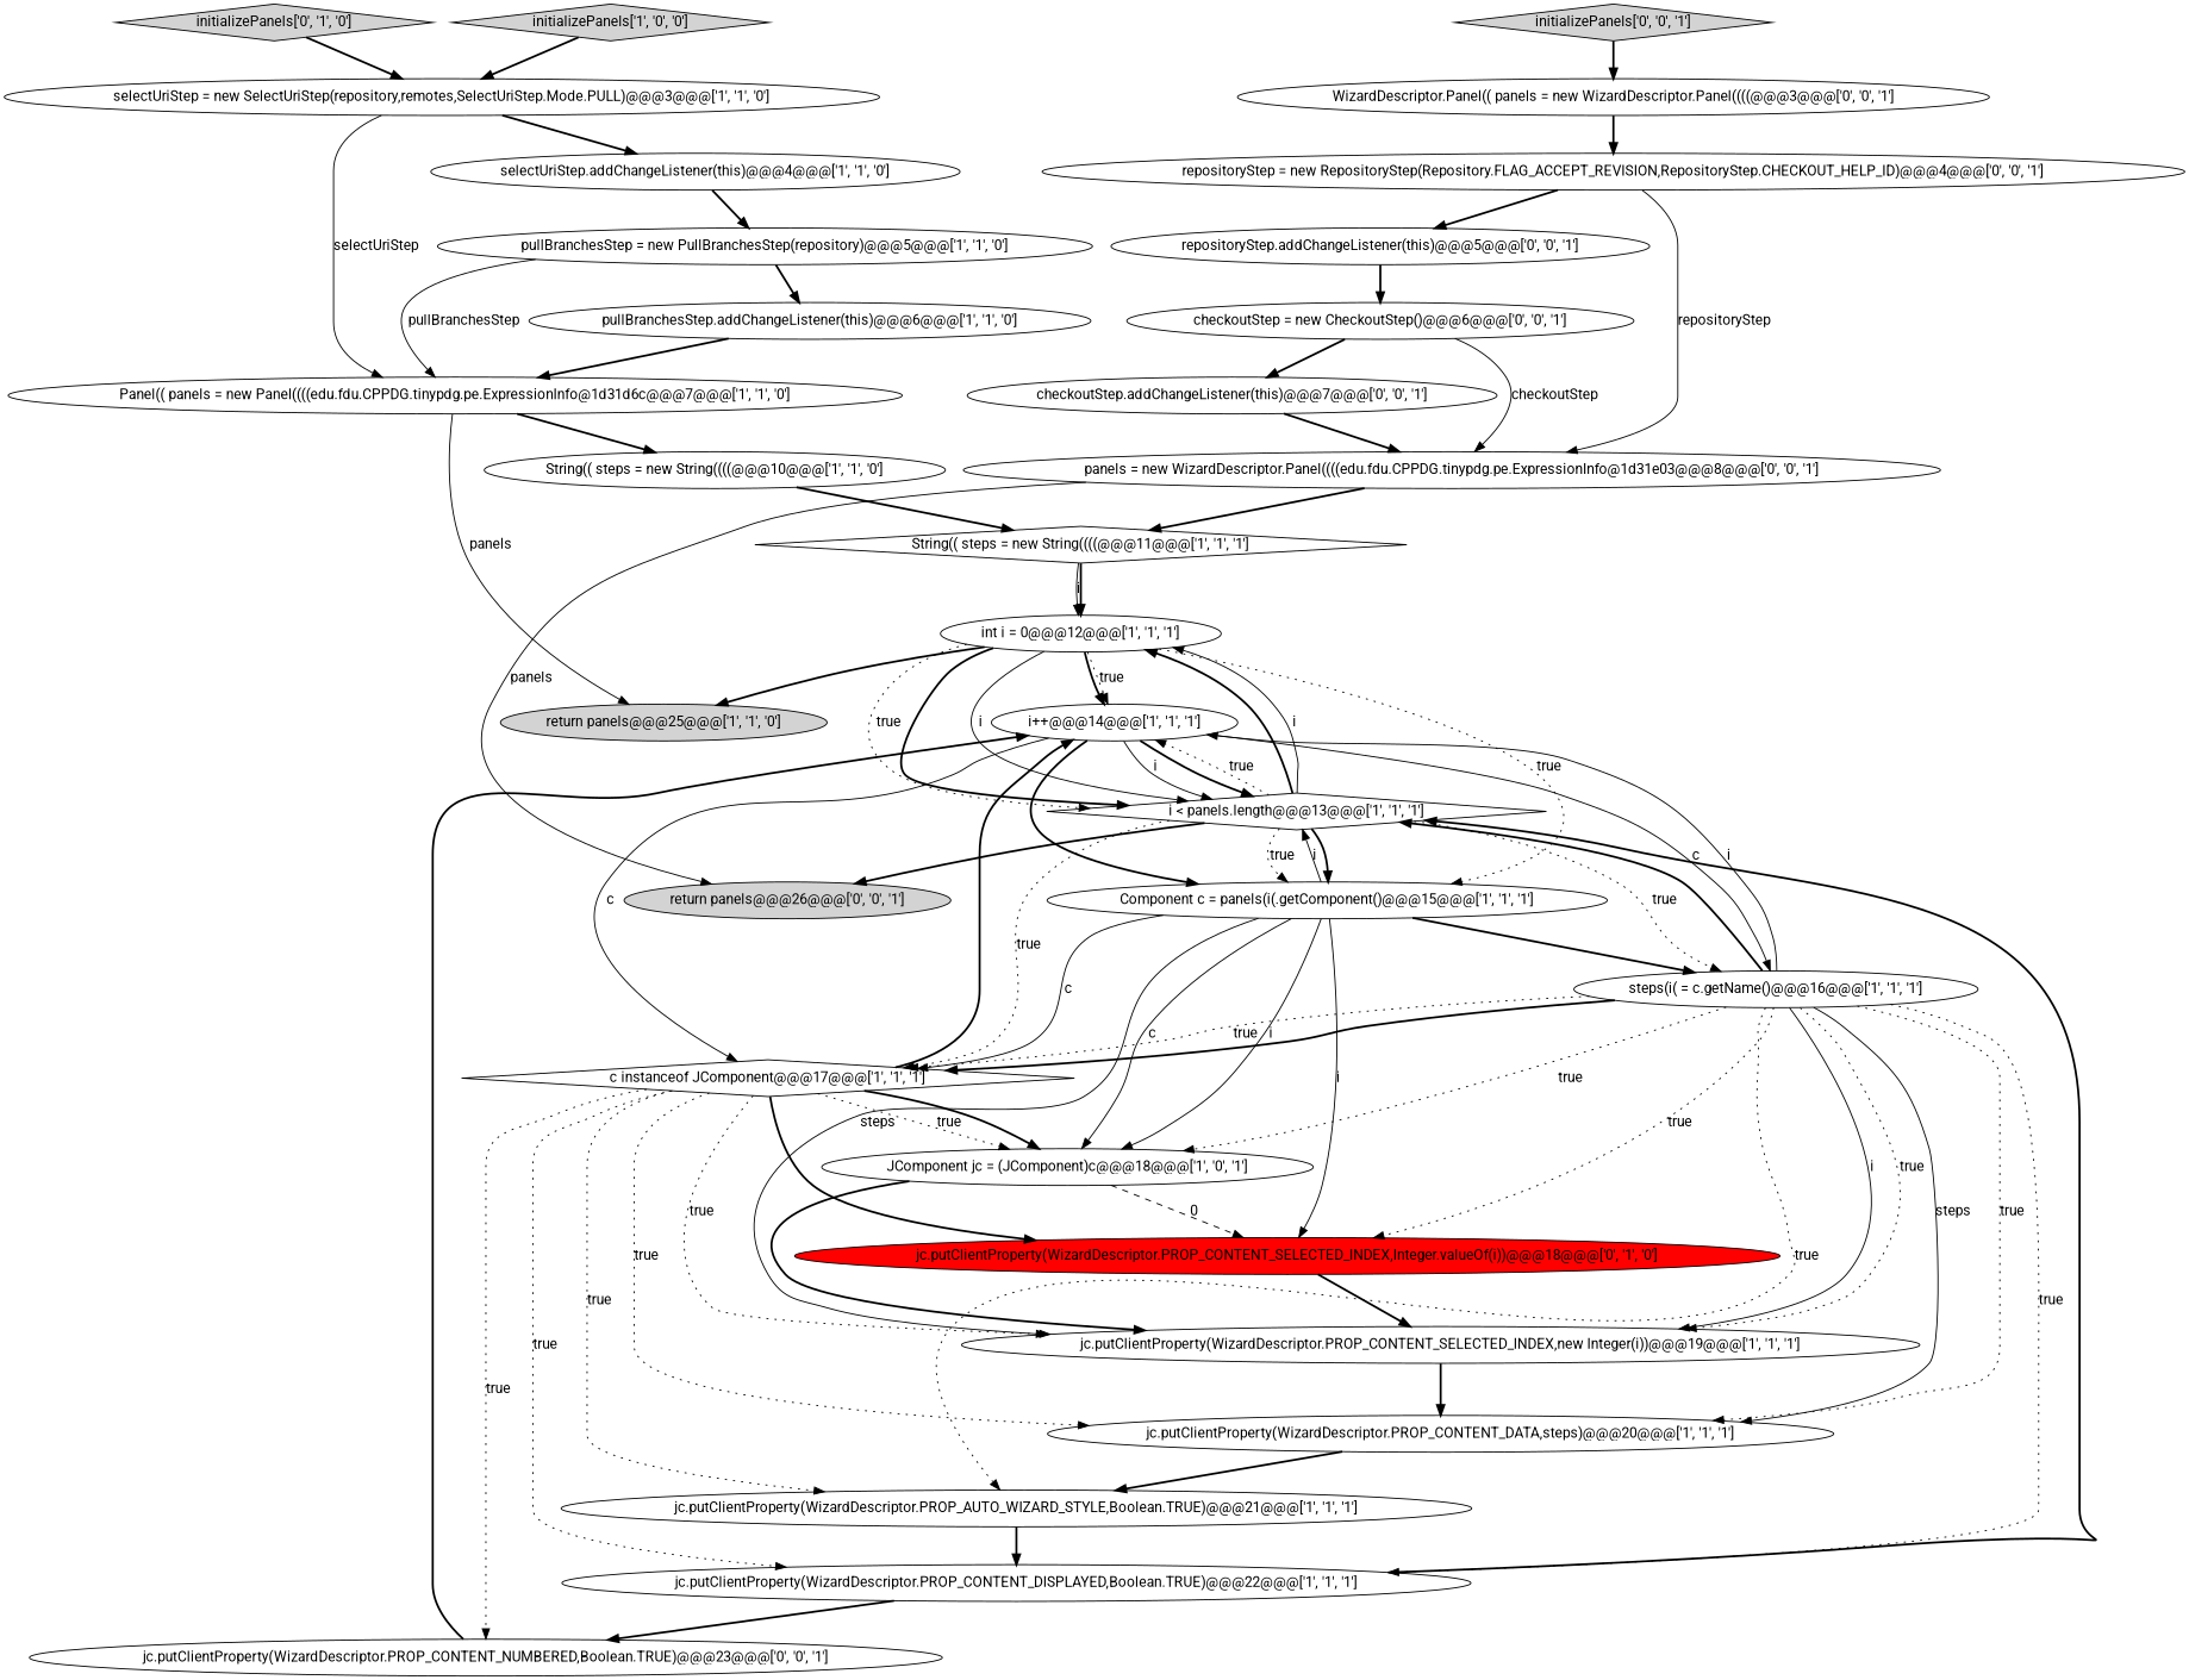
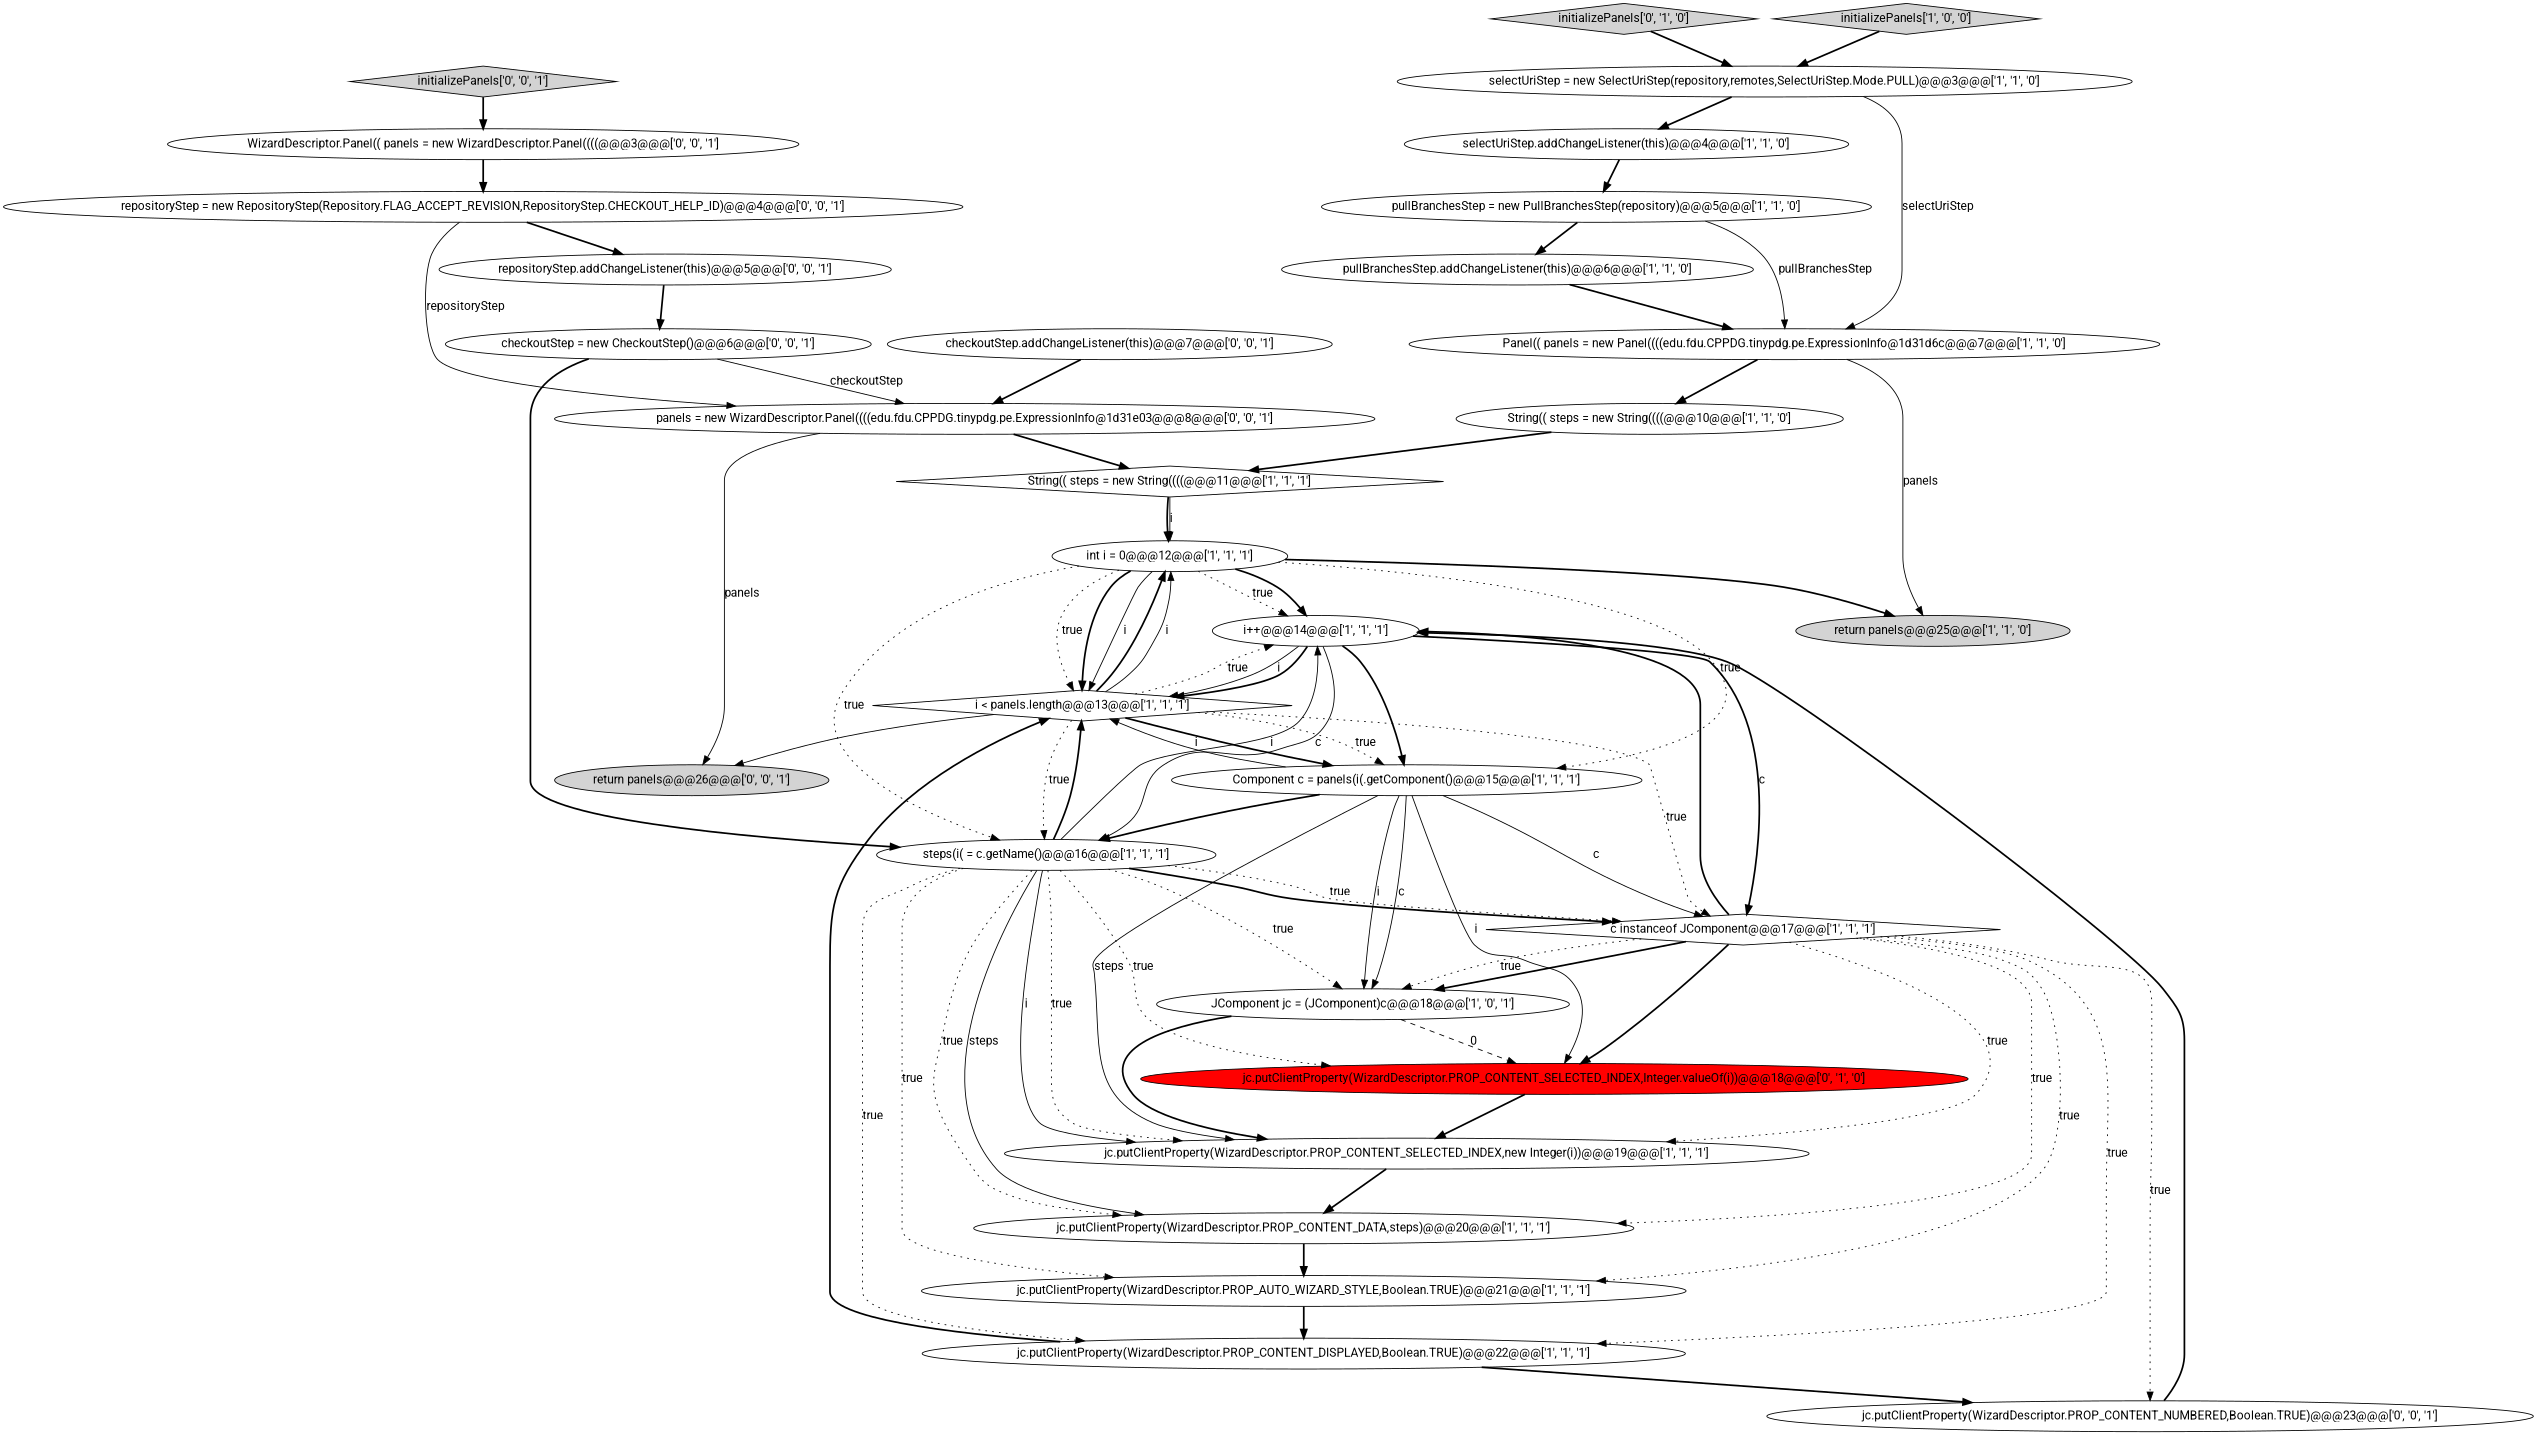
  digraph {
    fontname=Roboto
    node [fillcolor=white fontname=Roboto shape=ellipse style=filled]
    edge [fontname=Roboto style=bold]
    n1 [label="String(( steps = new String((((@@@11@@@['1', '1', '1']" shape=diamond]
    n2 [label="int i = 0@@@12@@@['1', '1', '1']"]
    n3 [label="i++@@@14@@@['1', '1', '1']"]
    n4 [fillcolor=lightgray label="return panels@@@25@@@['1', '1', '0']"]
    n5 [label="i < panels.length@@@13@@@['1', '1', '1']" shape=diamond]
    n6 [label="steps(i( = c.getName()@@@16@@@['1', '1', '1']"]
    n7 [label="Component c = panels(i(.getComponent()@@@15@@@['1', '1', '1']"]
    n8 [label="jc.putClientProperty(WizardDescriptor.PROP_CONTENT_NUMBERED,Boolean.TRUE)@@@23@@@['0', '0', '1']"]
    n9 [label="c instanceof JComponent@@@17@@@['1', '1', '1']" shape=diamond]
    n10 [fillcolor=lightgray label="initializePanels['0', '0', '1']" shape=diamond]
    n11 [label="WizardDescriptor.Panel(( panels = new WizardDescriptor.Panel((((@@@3@@@['0', '0', '1']"]
    n12 [label="repositoryStep = new RepositoryStep(Repository.FLAG_ACCEPT_REVISION,RepositoryStep.CHECKOUT_HELP_ID)@@@4@@@['0', '0', '1']"]
    n13 [fillcolor=lightgray label="initializePanels['0', '1', '0']" shape=diamond]
    n14 [label="selectUriStep = new SelectUriStep(repository,remotes,SelectUriStep.Mode.PULL)@@@3@@@['1', '1', '0']"]
    n15 [label="Panel(( panels = new Panel((((edu.fdu.CPPDG.tinypdg.pe.ExpressionInfo@1d31d6c@@@7@@@['1', '1', '0']"]
    n16 [label="selectUriStep.addChangeListener(this)@@@4@@@['1', '1', '0']"]
    n17 [label="repositoryStep.addChangeListener(this)@@@5@@@['0', '0', '1']"]
    n18 [label="checkoutStep = new CheckoutStep()@@@6@@@['0', '0', '1']"]
    n19 [label="panels = new WizardDescriptor.Panel((((edu.fdu.CPPDG.tinypdg.pe.ExpressionInfo@1d31e03@@@8@@@['0', '0', '1']"]
    n20 [label="checkoutStep.addChangeListener(this)@@@7@@@['0', '0', '1']"]
    n21 [fillcolor=lightgray label="return panels@@@26@@@['0', '0', '1']"]
    n22 [label="String(( steps = new String((((@@@10@@@['1', '1', '0']"]
    n23 [label="jc.putClientProperty(WizardDescriptor.PROP_AUTO_WIZARD_STYLE,Boolean.TRUE)@@@21@@@['1', '1', '1']"]
    n24 [label="jc.putClientProperty(WizardDescriptor.PROP_CONTENT_DISPLAYED,Boolean.TRUE)@@@22@@@['1', '1', '1']"]
    n25 [label="jc.putClientProperty(WizardDescriptor.PROP_CONTENT_DATA,steps)@@@20@@@['1', '1', '1']"]
    n26 [label="pullBranchesStep.addChangeListener(this)@@@6@@@['1', '1', '0']"]
    n27 [label="jc.putClientProperty(WizardDescriptor.PROP_CONTENT_SELECTED_INDEX,new Integer(i))@@@19@@@['1', '1', '1']"]
    n28 [label="JComponent jc = (JComponent)c@@@18@@@['1', '0', '1']"]
    n29 [fillcolor=red label="jc.putClientProperty(WizardDescriptor.PROP_CONTENT_SELECTED_INDEX,Integer.valueOf(i))@@@18@@@['0', '1', '0']"]
    n30 [label="pullBranchesStep = new PullBranchesStep(repository)@@@5@@@['1', '1', '0']"]
    n31 [fillcolor=lightgray label="initializePanels['1', '0', '0']" shape=diamond]
    n1 -> n2 [label=i style=solid]
    n1 -> n2
    n2 -> n3 [label=true style=dotted]
    n2 -> n3
    n2 -> n4
    n2 -> n5
    n2 -> n5 [label=i style=solid]
    n2 -> n5 [label=true style=dotted]
+   n2 -> n6 [label=true style=dotted]
    n2 -> n7 [label=true style=dotted]
    n3 -> n5 [label=i style=solid]
    n3 -> n5
    n3 -> n6 [label=c style=solid]
    n3 -> n7
-   n3 -> n9 [label=c style=solid]
+   n3 -> n9 [label=c]
    n5 -> n2
    n5 -> n2 [label=i style=solid]
    n5 -> n3 [label=true style=dotted]
    n5 -> n6 [label=true style=dotted]
    n5 -> n7
    n5 -> n7 [label=true style=dotted]
    n5 -> n9 [label=true style=dotted]
-   n5 -> n21
+   n5 -> n21 [style=solid]
    n6 -> n3 [label=i style=solid]
    n6 -> n5
    n6 -> n9 [label=true style=dotted]
    n6 -> n9
    n6 -> n23 [label=true style=dotted]
    n6 -> n24 [label=true style=dotted]
    n6 -> n25 [label=steps style=solid]
    n6 -> n25 [label=true style=dotted]
    n6 -> n27 [label=i style=solid]
    n6 -> n27 [label=true style=dotted]
    n6 -> n28 [label=true style=dotted]
    n6 -> n29 [label=true style=dotted]
    n7 -> n5 [label=i style=solid]
    n7 -> n6
    n7 -> n9 [label=c style=solid]
    n7 -> n27 [label=steps style=solid]
    n7 -> n28 [label=i style=solid]
    n7 -> n28 [label=c style=solid]
    n7 -> n29 [label=i style=solid]
    n8 -> n3
    n9 -> n3
    n9 -> n8 [label=true style=dotted]
    n9 -> n23 [label=true style=dotted]
    n9 -> n24 [label=true style=dotted]
    n9 -> n25 [label=true style=dotted]
    n9 -> n27 [label=true style=dotted]
    n9 -> n28 [label=true style=dotted]
    n9 -> n28
    n9 -> n29
    n10 -> n11
    n11 -> n12
    n12 -> n17
    n12 -> n19 [label=repositoryStep style=solid]
    n13 -> n14
    n14 -> n15 [label=selectUriStep style=solid]
    n14 -> n16
    n15 -> n4 [label=panels style=solid]
    n15 -> n22
    n16 -> n30
    n17 -> n18
    n18 -> n19 [label=checkoutStep style=solid]
-   n18 -> n20
+   n18 -> n6
    n19 -> n1
    n19 -> n21 [label=panels style=solid]
    n20 -> n19
    n22 -> n1
    n23 -> n24
    n24 -> n5
    n24 -> n8
    n25 -> n23
    n26 -> n15
    n27 -> n25
    n28 -> n27
    n28 -> n29 [label=0 style=dashed]
    n29 -> n27
    n30 -> n15 [label=pullBranchesStep style=solid]
    n30 -> n26
    n31 -> n14
  }
